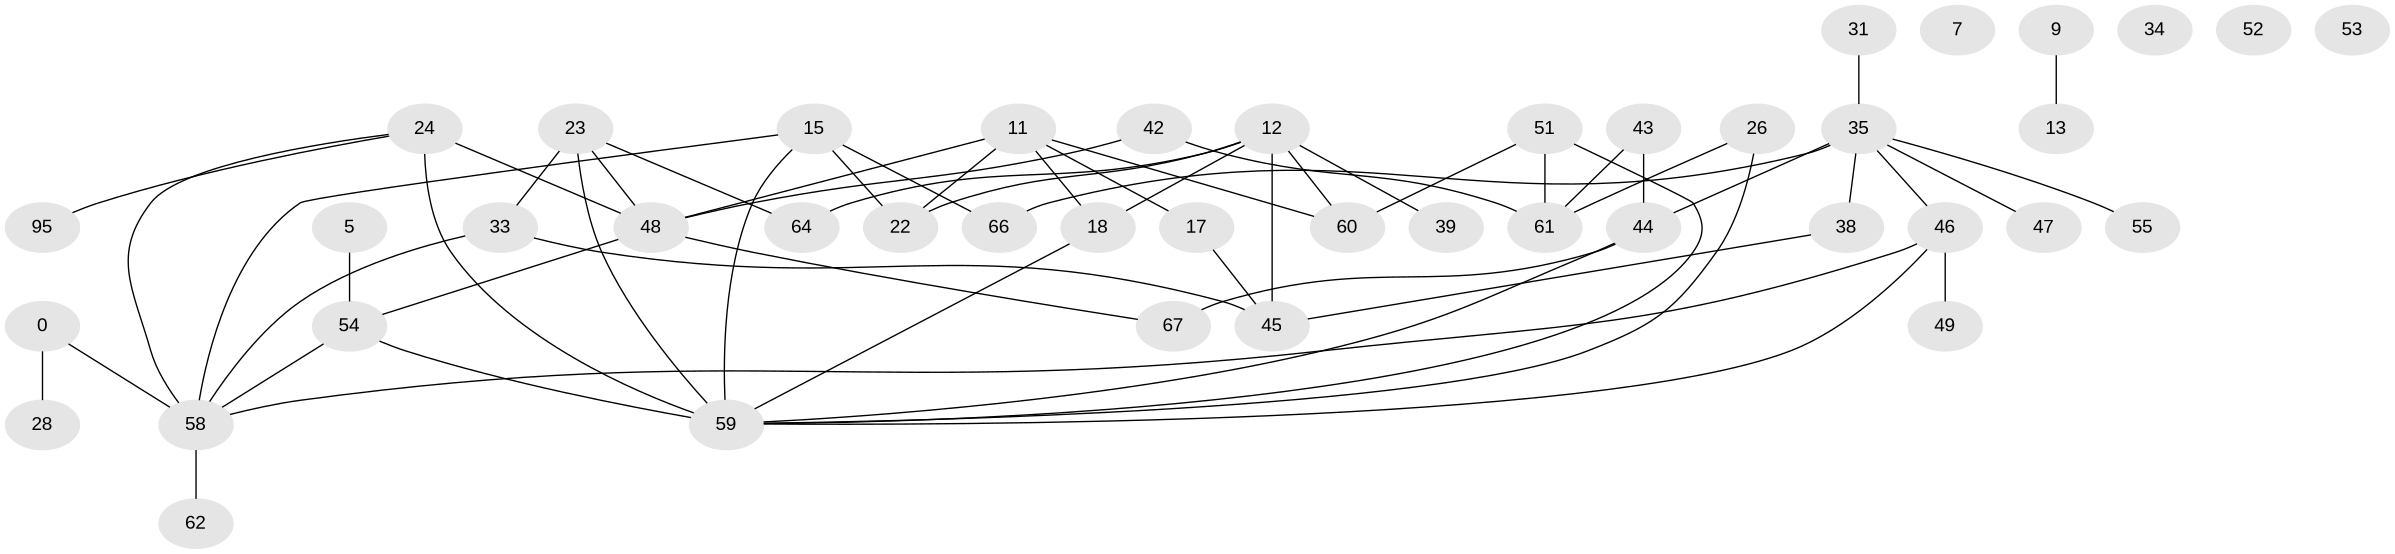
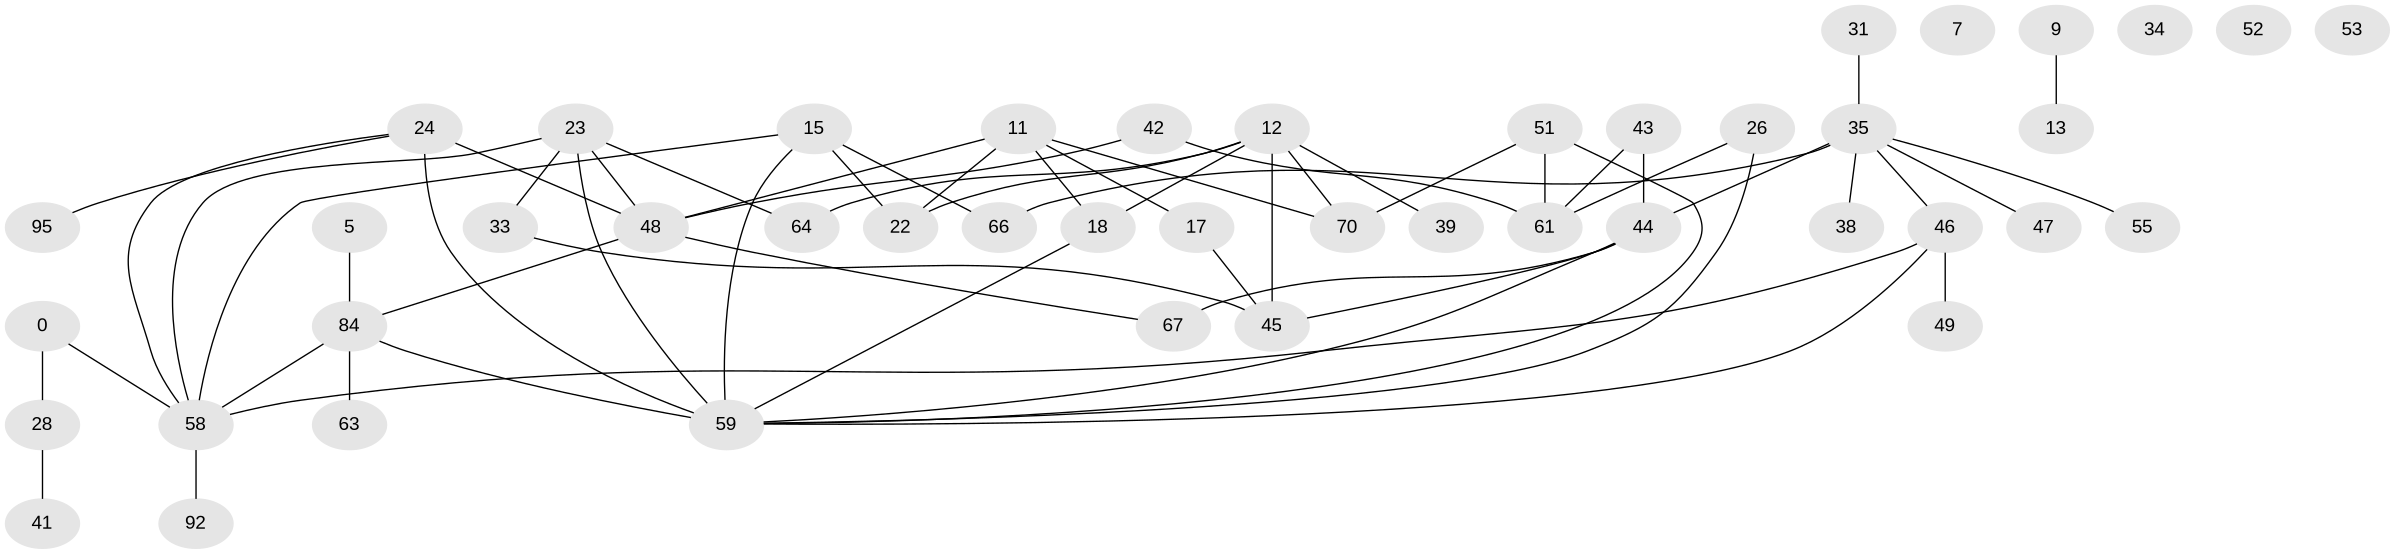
  graph {
    fontname="Liberation Sans"
    node [color=gray90 fontname="Liberation Sans" style=filled]
    edge [fontname="Liberation Sans"]
    n1 [label=0]
    28
    58 [super="+37+57"]
-   62
-   54 [super="+21"]
+   41
+   62 [label=92]
+   54 [super="+21" label=84]
    59 [super="+27+50"]
+   63
    5
    7
    9
    13
    11 [super="+2"]
    17
    18
    22
    48 [super="+40"]
-   60
+   60 [label=70]
    45
    67
    12 [super="+6"]
    39
    64 [super="+19"]
    15
    66
    23
    33
    24
    n29 [label=95]
    26
    61
    35 [super="+29+20"]
    38
    44 [super="+14+30"]
    46 [super="+32"]
    47
    55
    31
    34
    49
    42
    43
    51
    52
    53
    n1 -- 28
    n1 -- 58
+   28 -- 41
    58 -- 62
    54 -- 58
    54 -- 59
+   54 -- 63
    5 -- 54
    9 -- 13
    11 -- 17
    11 -- 18
    11 -- 22 [weight=2]
    11 -- 48
    11 -- 60
    17 -- 45
    18 -- 59
    48 -- 54
    48 -- 67
    12 -- 18
    12 -- 22
    12 -- 60
    12 -- 45 [weight=2]
    12 -- 39
    12 -- 64
    15 -- 58
    15 -- 59
    15 -- 22
    15 -- 66
-   33 -- 58
+   23 -- 58
    23 -- 59
    23 -- 48
    23 -- 64
    23 -- 33
    33 -- 45
    24 -- 58 [weight=2]
    24 -- 59 [weight=3]
    24 -- 48
    24 -- n29
    26 -- 59
    26 -- 61
    35 -- 66
    35 -- 38
    35 -- 44 [weight=2]
    35 -- 46 [weight=2]
    35 -- 47
    35 -- 55
-   38 -- 45
+   44 -- 45
    44 -- 59
    44 -- 67
    46 -- 58
    46 -- 59
    46 -- 49
    31 -- 35
    42 -- 48
    42 -- 61
    43 -- 61
    43 -- 44
    51 -- 59
    51 -- 60
    51 -- 61
  }
